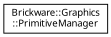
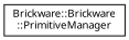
  digraph {
    rankdir=TB
    fontname="Noto Sans"
-   n1 [color=black fillcolor=white fontname="Noto Sans" fontsize=10 height=0.2 label="Brickware::Graphics\l::PrimitiveManager" shape=record style=filled width=0.4]
+   n1 [color=black fillcolor=white fontname="Noto Sans" fontsize=10 height=0.2 label="Brickware::Brickware\l::PrimitiveManager" shape=record style=filled width=0.4]
  }
